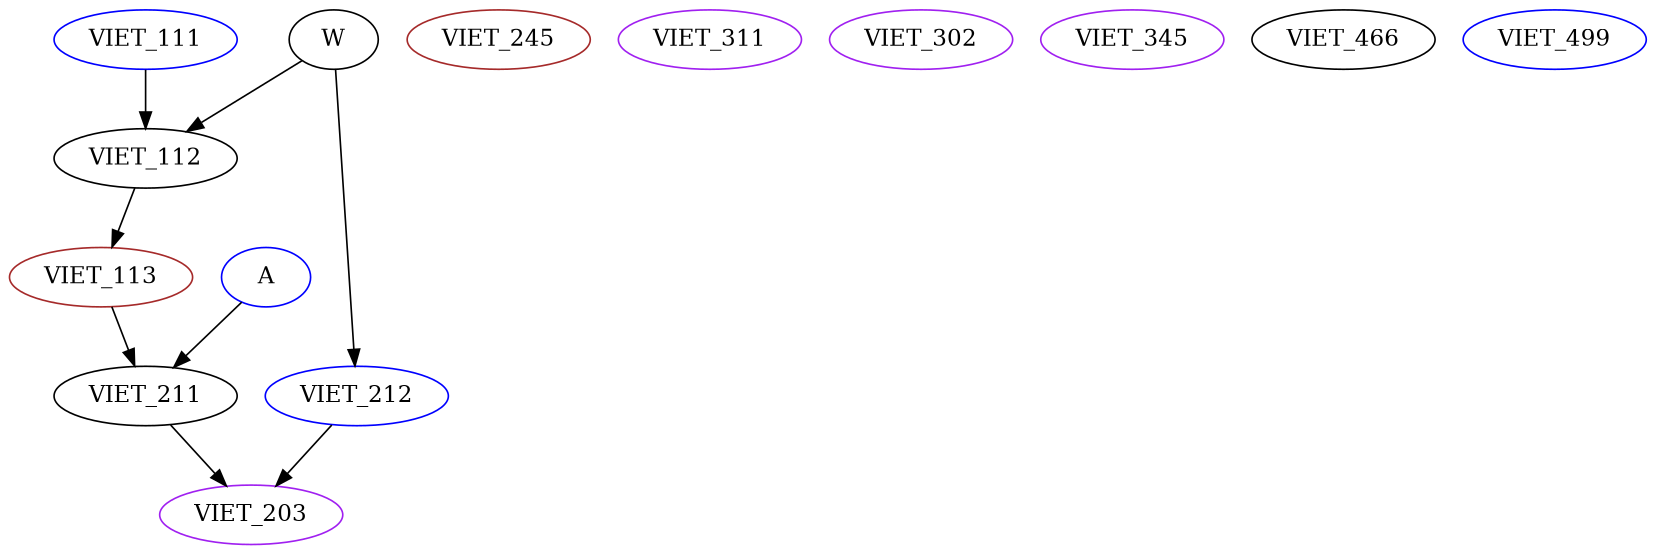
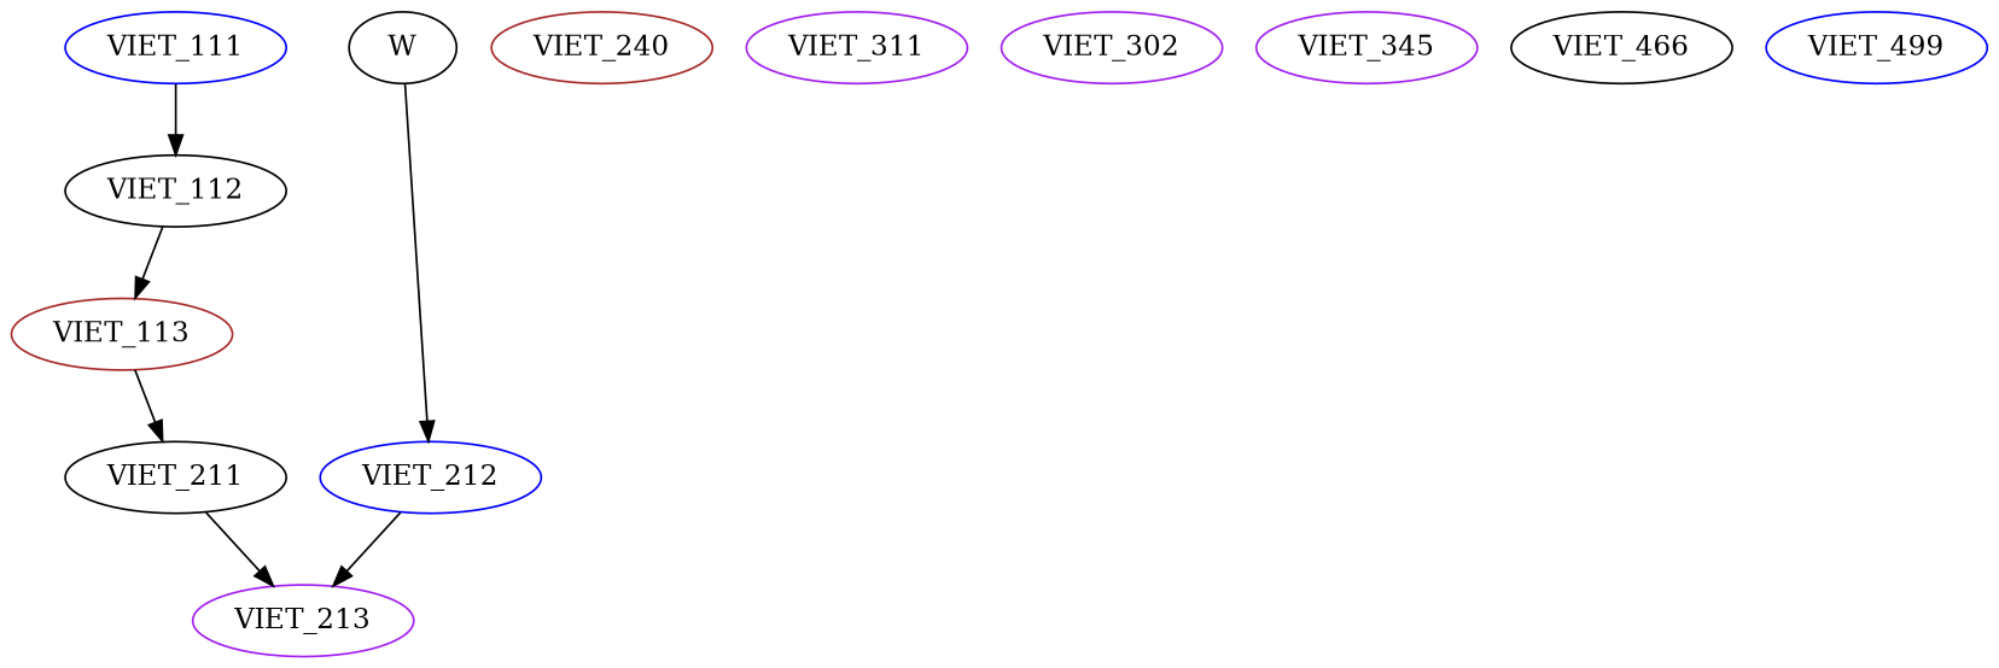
  digraph {
    node [color=black]
    edge [color=black]
    VIET_112
    VIET_111 [color=blue]
    VIET_113 [color=brown]
    VIET_211
    W
    VIET_212 [color=blue]
-   VIET_213 [color=purple label=VIET_203]
-   A [color=blue]
-   VIET_245 [color=brown]
+   VIET_213 [color=purple]
+   VIET_245 [color=brown label=VIET_240]
    VIET_311 [color=purple]
    n11 [color=purple label=VIET_302]
    VIET_345 [color=purple]
    n13 [label=VIET_466]
    VIET_499 [color=blue]
    VIET_112 -> VIET_113
    VIET_111 -> VIET_112
    VIET_113 -> VIET_211
    VIET_211 -> VIET_213
-   W -> VIET_112
    W -> VIET_212
    VIET_212 -> VIET_213
-   A -> VIET_211
  }
